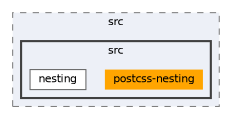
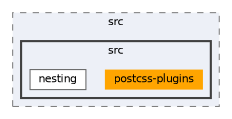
  digraph {
    compound=true
    node [fontname=Helvetica fontsize=10 style=filled]
-   n1 [height=0.2 label="postcss-nesting" shape=plaintext width=0.4 fillcolor=orange color=purple]
+   n1 [height=0.2 label="postcss-plugins" shape=plaintext width=0.4 fillcolor=orange color=purple]
    n2 [color=gray40 fillcolor=white height=0.2 label=nesting shape=box width=0.4]
    subgraph cluster_1 {
      bgcolor="#edf0f7"
      fontname=Helvetica
      fontsize=10
      label=src
      pencolor=grey50
      style="filled,dashed"
      subgraph cluster_2 {
        bgcolor="#edf0f7"
        fontname=Helvetica
        fontsize=10
        pencolor=grey25
        style="filled,bold"
        n1
        n2
      }
    }
  }
